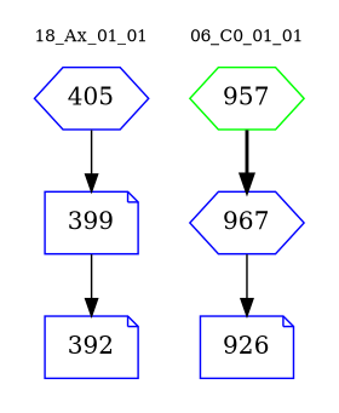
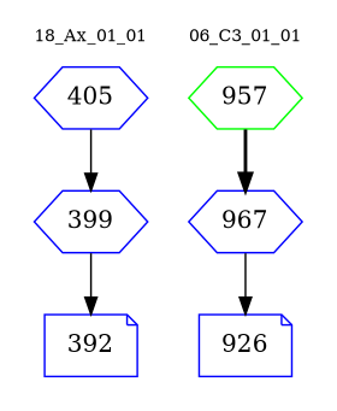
  digraph {
    node [color=blue shape=hexagon]
    edge [color=black style=solid]
    n1 [label=405]
-   n2 [label=399 shape=note]
+   n2 [label=399]
    n3 [label=392 shape=note]
    n4 [color=green label=957]
    n5 [label=967]
    n6 [label=926 shape=note]
    subgraph cluster_1 {
      color=white
      fontsize=10
      label="18_Ax_01_01"
      n1
      n2
      n3
    }
    subgraph cluster_2 {
      color=white
      fontsize=10
-     label="06_C0_01_01"
+     label="06_C3_01_01"
      n4
      n5
      n6
    }
    n1 -> n2
    n2 -> n3
    n4 -> n5 [style=bold]
    n5 -> n6
  }
